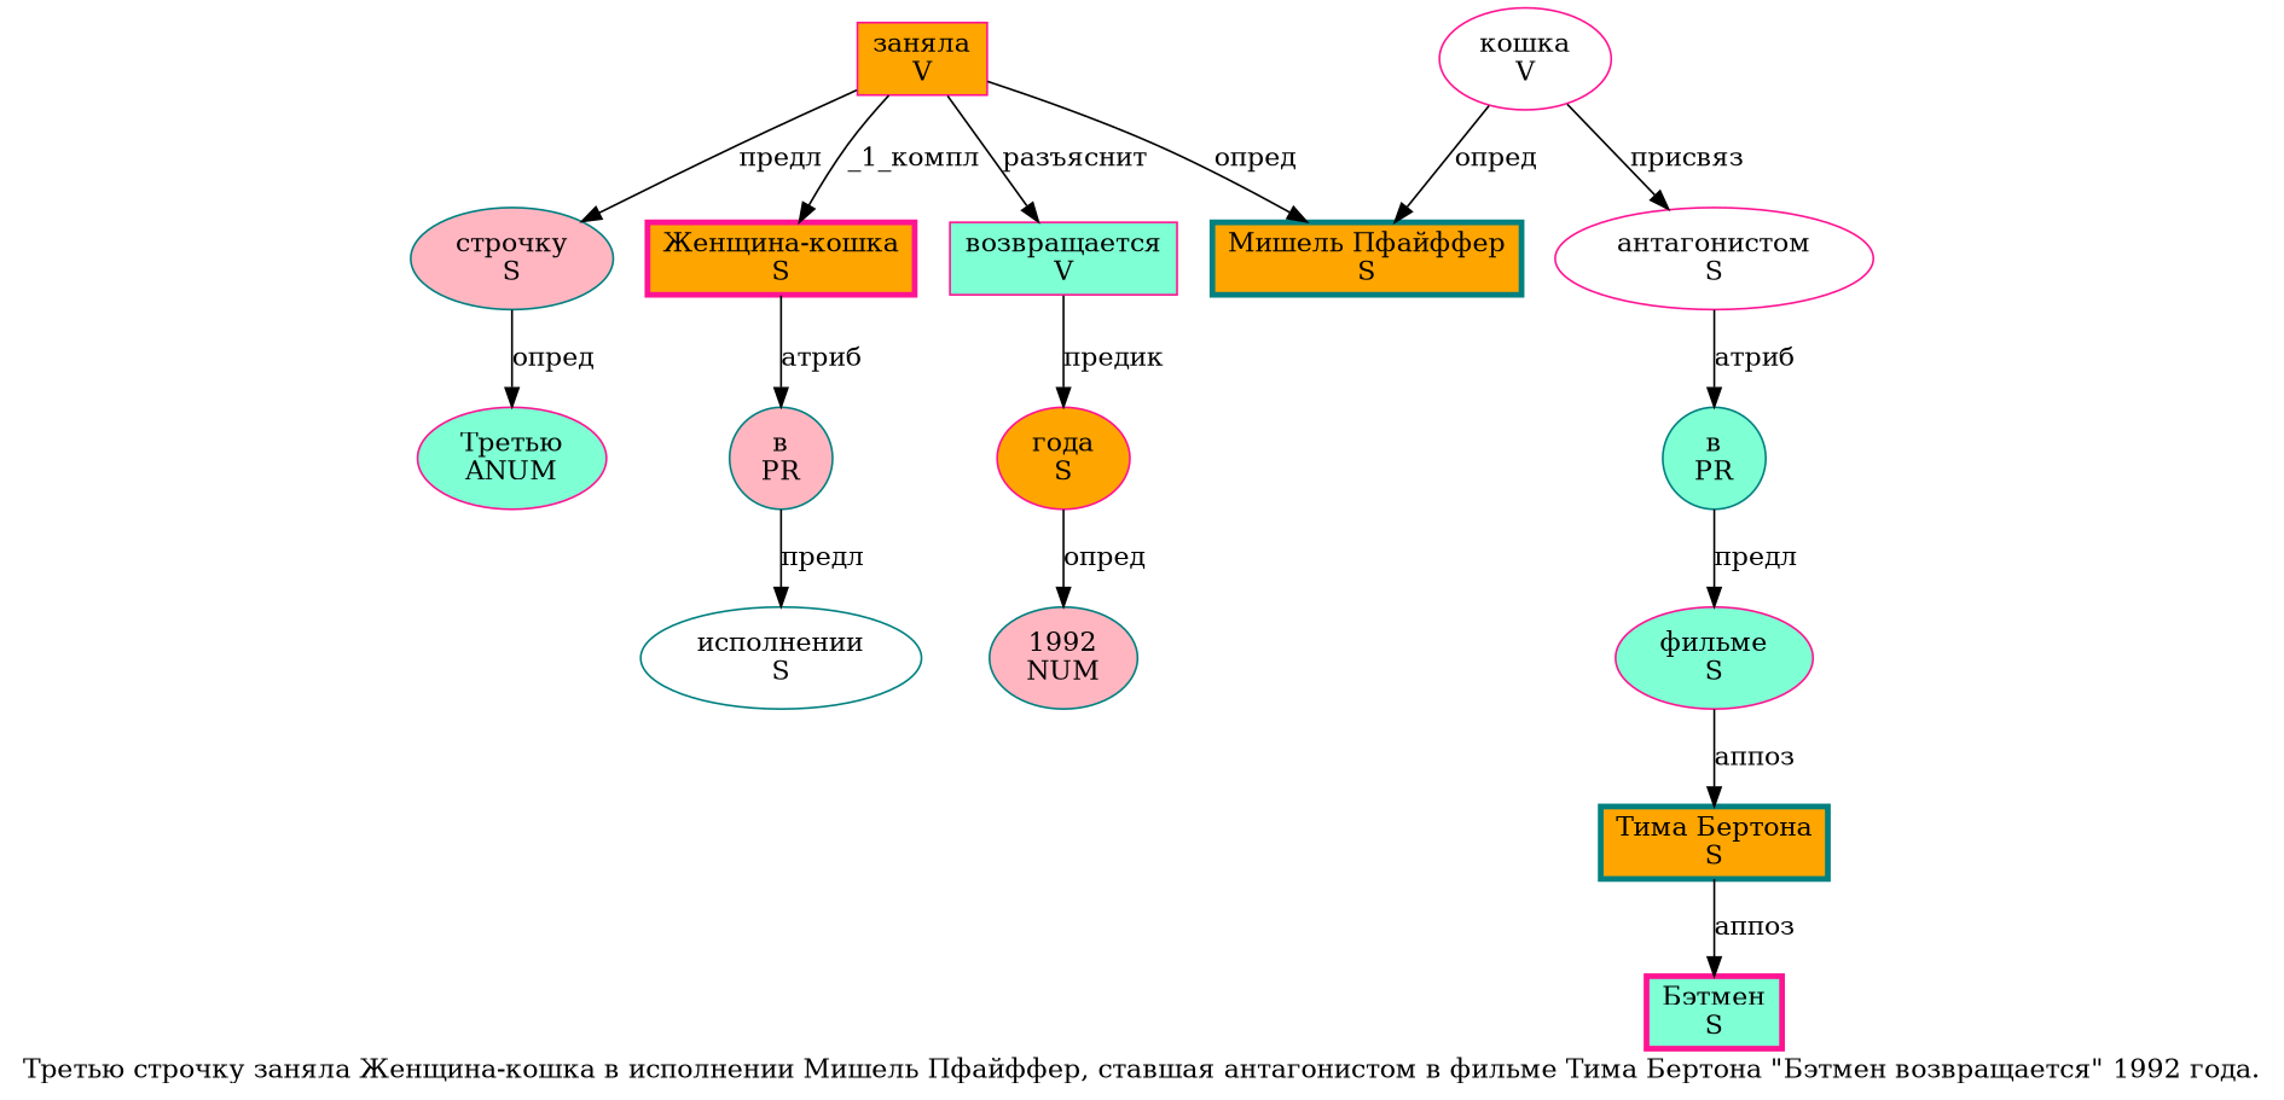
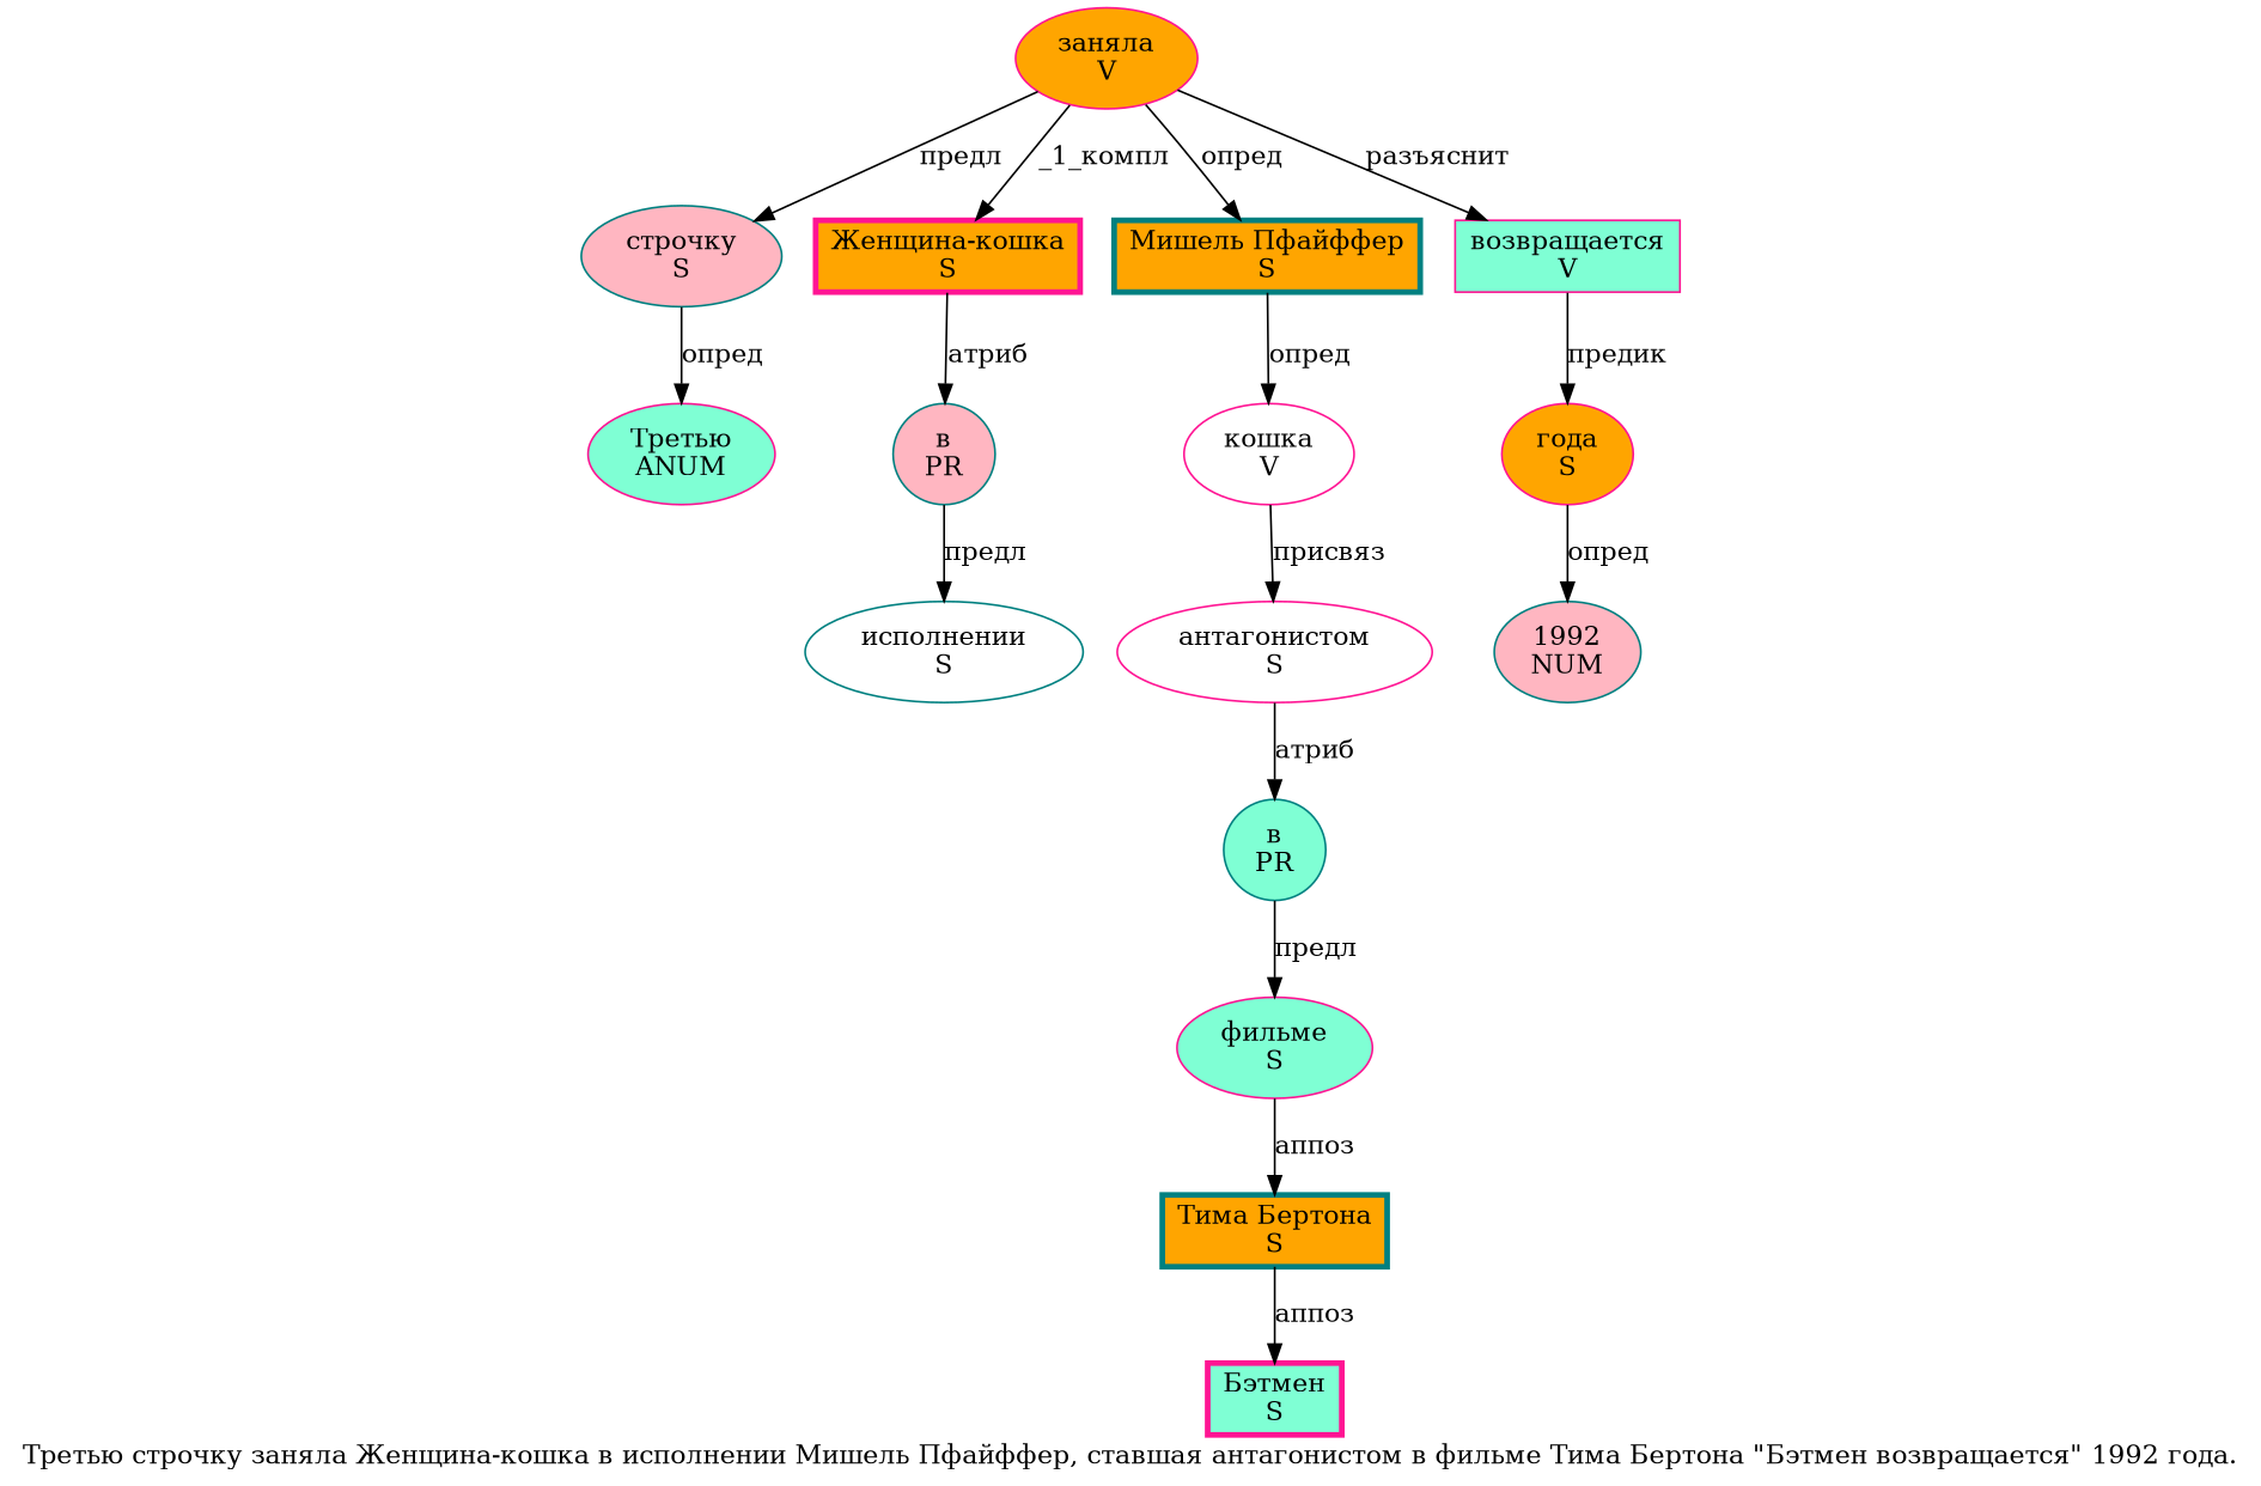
  digraph {
    label="Третью строчку заняла Женщина-кошка в исполнении Мишель Пфайффер, ставшая антагонистом в фильме Тима Бертона \"Бэтмен возвращается\" 1992 года."
    node [color=deeppink fillcolor=aquamarine penwidth=1 shape=ellipse style=filled]
    n1 [label="Третью\nANUM"]
    n2 [color=teal fillcolor=lightpink label="строчку\nS"]
-   n3 [fillcolor=orange label="заняла\nV" shape=box]
+   n3 [fillcolor=orange label="заняла\nV"]
    n4 [fillcolor=orange label="Женщина-кошка\nS" penwidth=3 shape=box]
    n5 [color=teal fillcolor=orange label="Мишель Пфайффер\nS" penwidth=3 shape=box]
    n6 [label="возвращается\nV" shape=box]
    n7 [color=teal fillcolor=lightpink label="в\nPR"]
    n8 [fillcolor=white label="кошка\nV"]
    n9 [fillcolor=orange label="года\nS"]
    n10 [color=teal fillcolor=white label="исполнении\nS"]
    n11 [fillcolor=white label="антагонистом\nS"]
    n12 [color=teal label="в\nPR"]
    n13 [label="фильме\nS"]
    n14 [color=teal fillcolor=orange label="Тима Бертона\nS" penwidth=3 shape=box]
    n15 [label="Бэтмен\nS" penwidth=3 shape=box]
    n16 [color=teal fillcolor=lightpink label="1992\nNUM"]
    n2 -> n1 [label="опред"]
    n3 -> n2 [label="предл"]
    n3 -> n4 [label="_1_компл"]
    n3 -> n5 [label="опред"]
    n3 -> n6 [label="разъяснит"]
    n4 -> n7 [label="атриб"]
-   n8 -> n5 [label="опред"]
+   n5 -> n8 [label="опред"]
    n6 -> n9 [label="предик"]
    n7 -> n10 [label="предл"]
    n8 -> n11 [label="присвяз"]
    n9 -> n16 [label="опред"]
    n11 -> n12 [label="атриб"]
    n12 -> n13 [label="предл"]
    n13 -> n14 [label="аппоз"]
    n14 -> n15 [label="аппоз"]
  }
